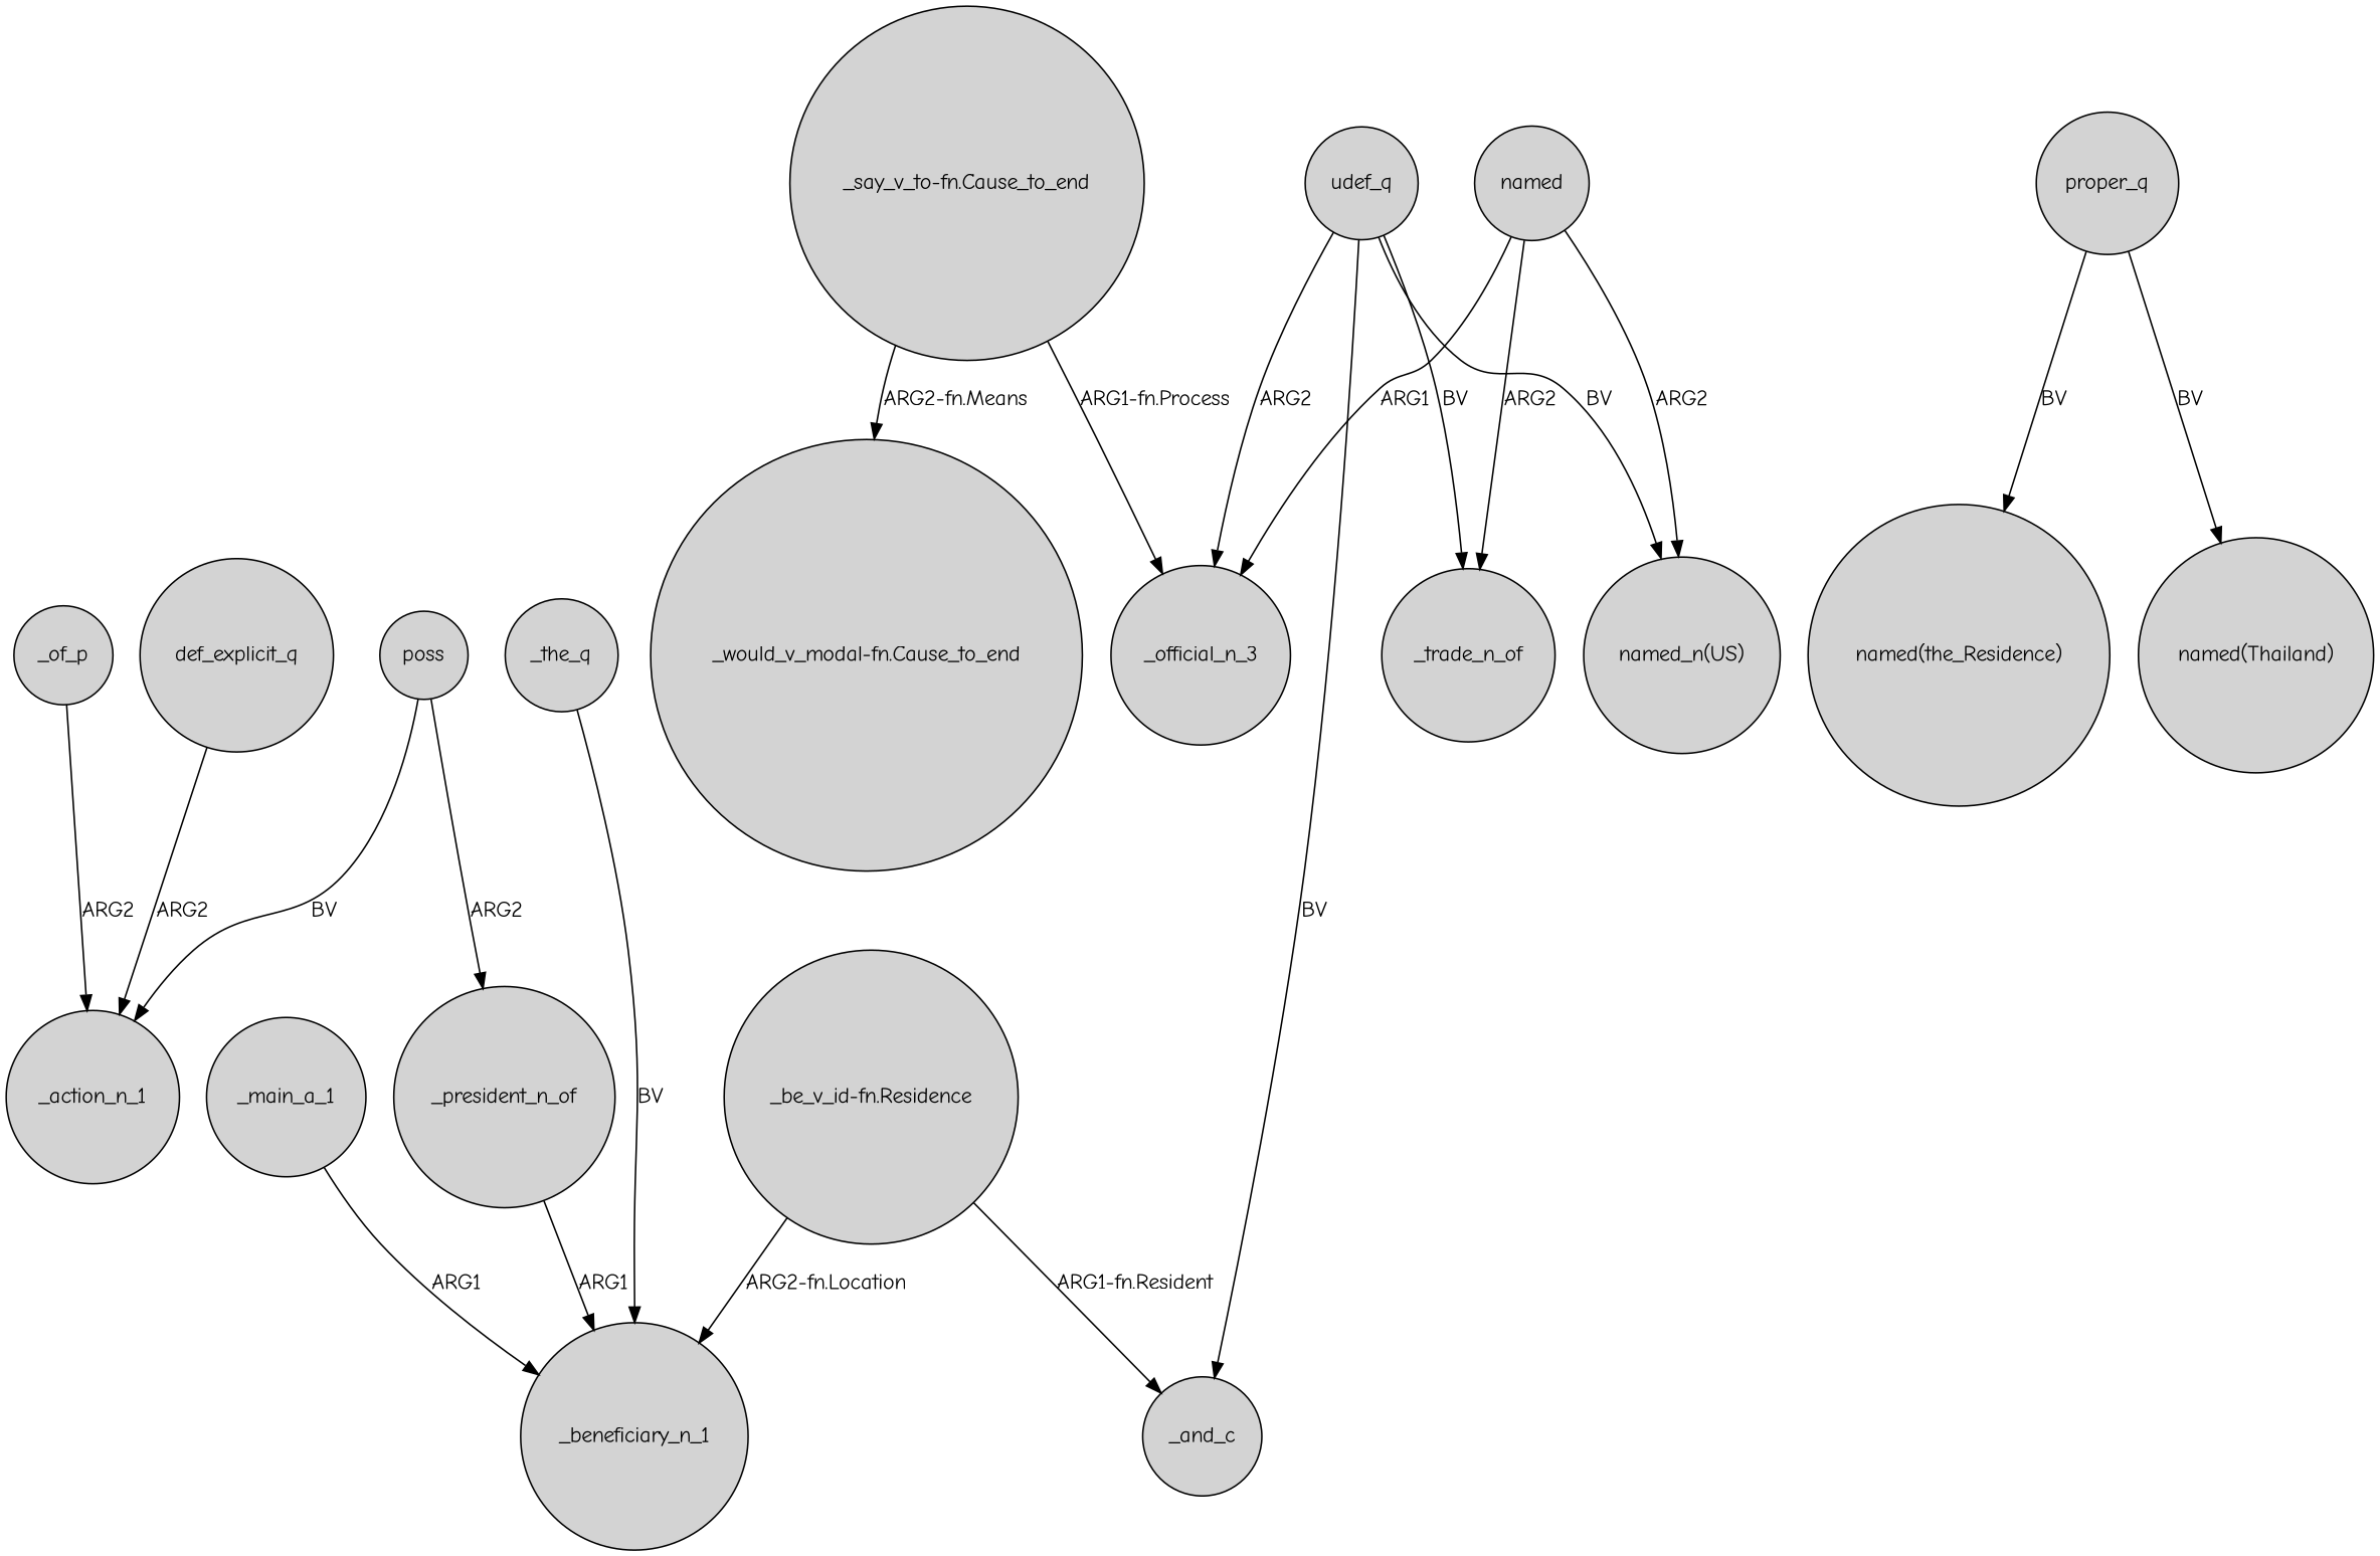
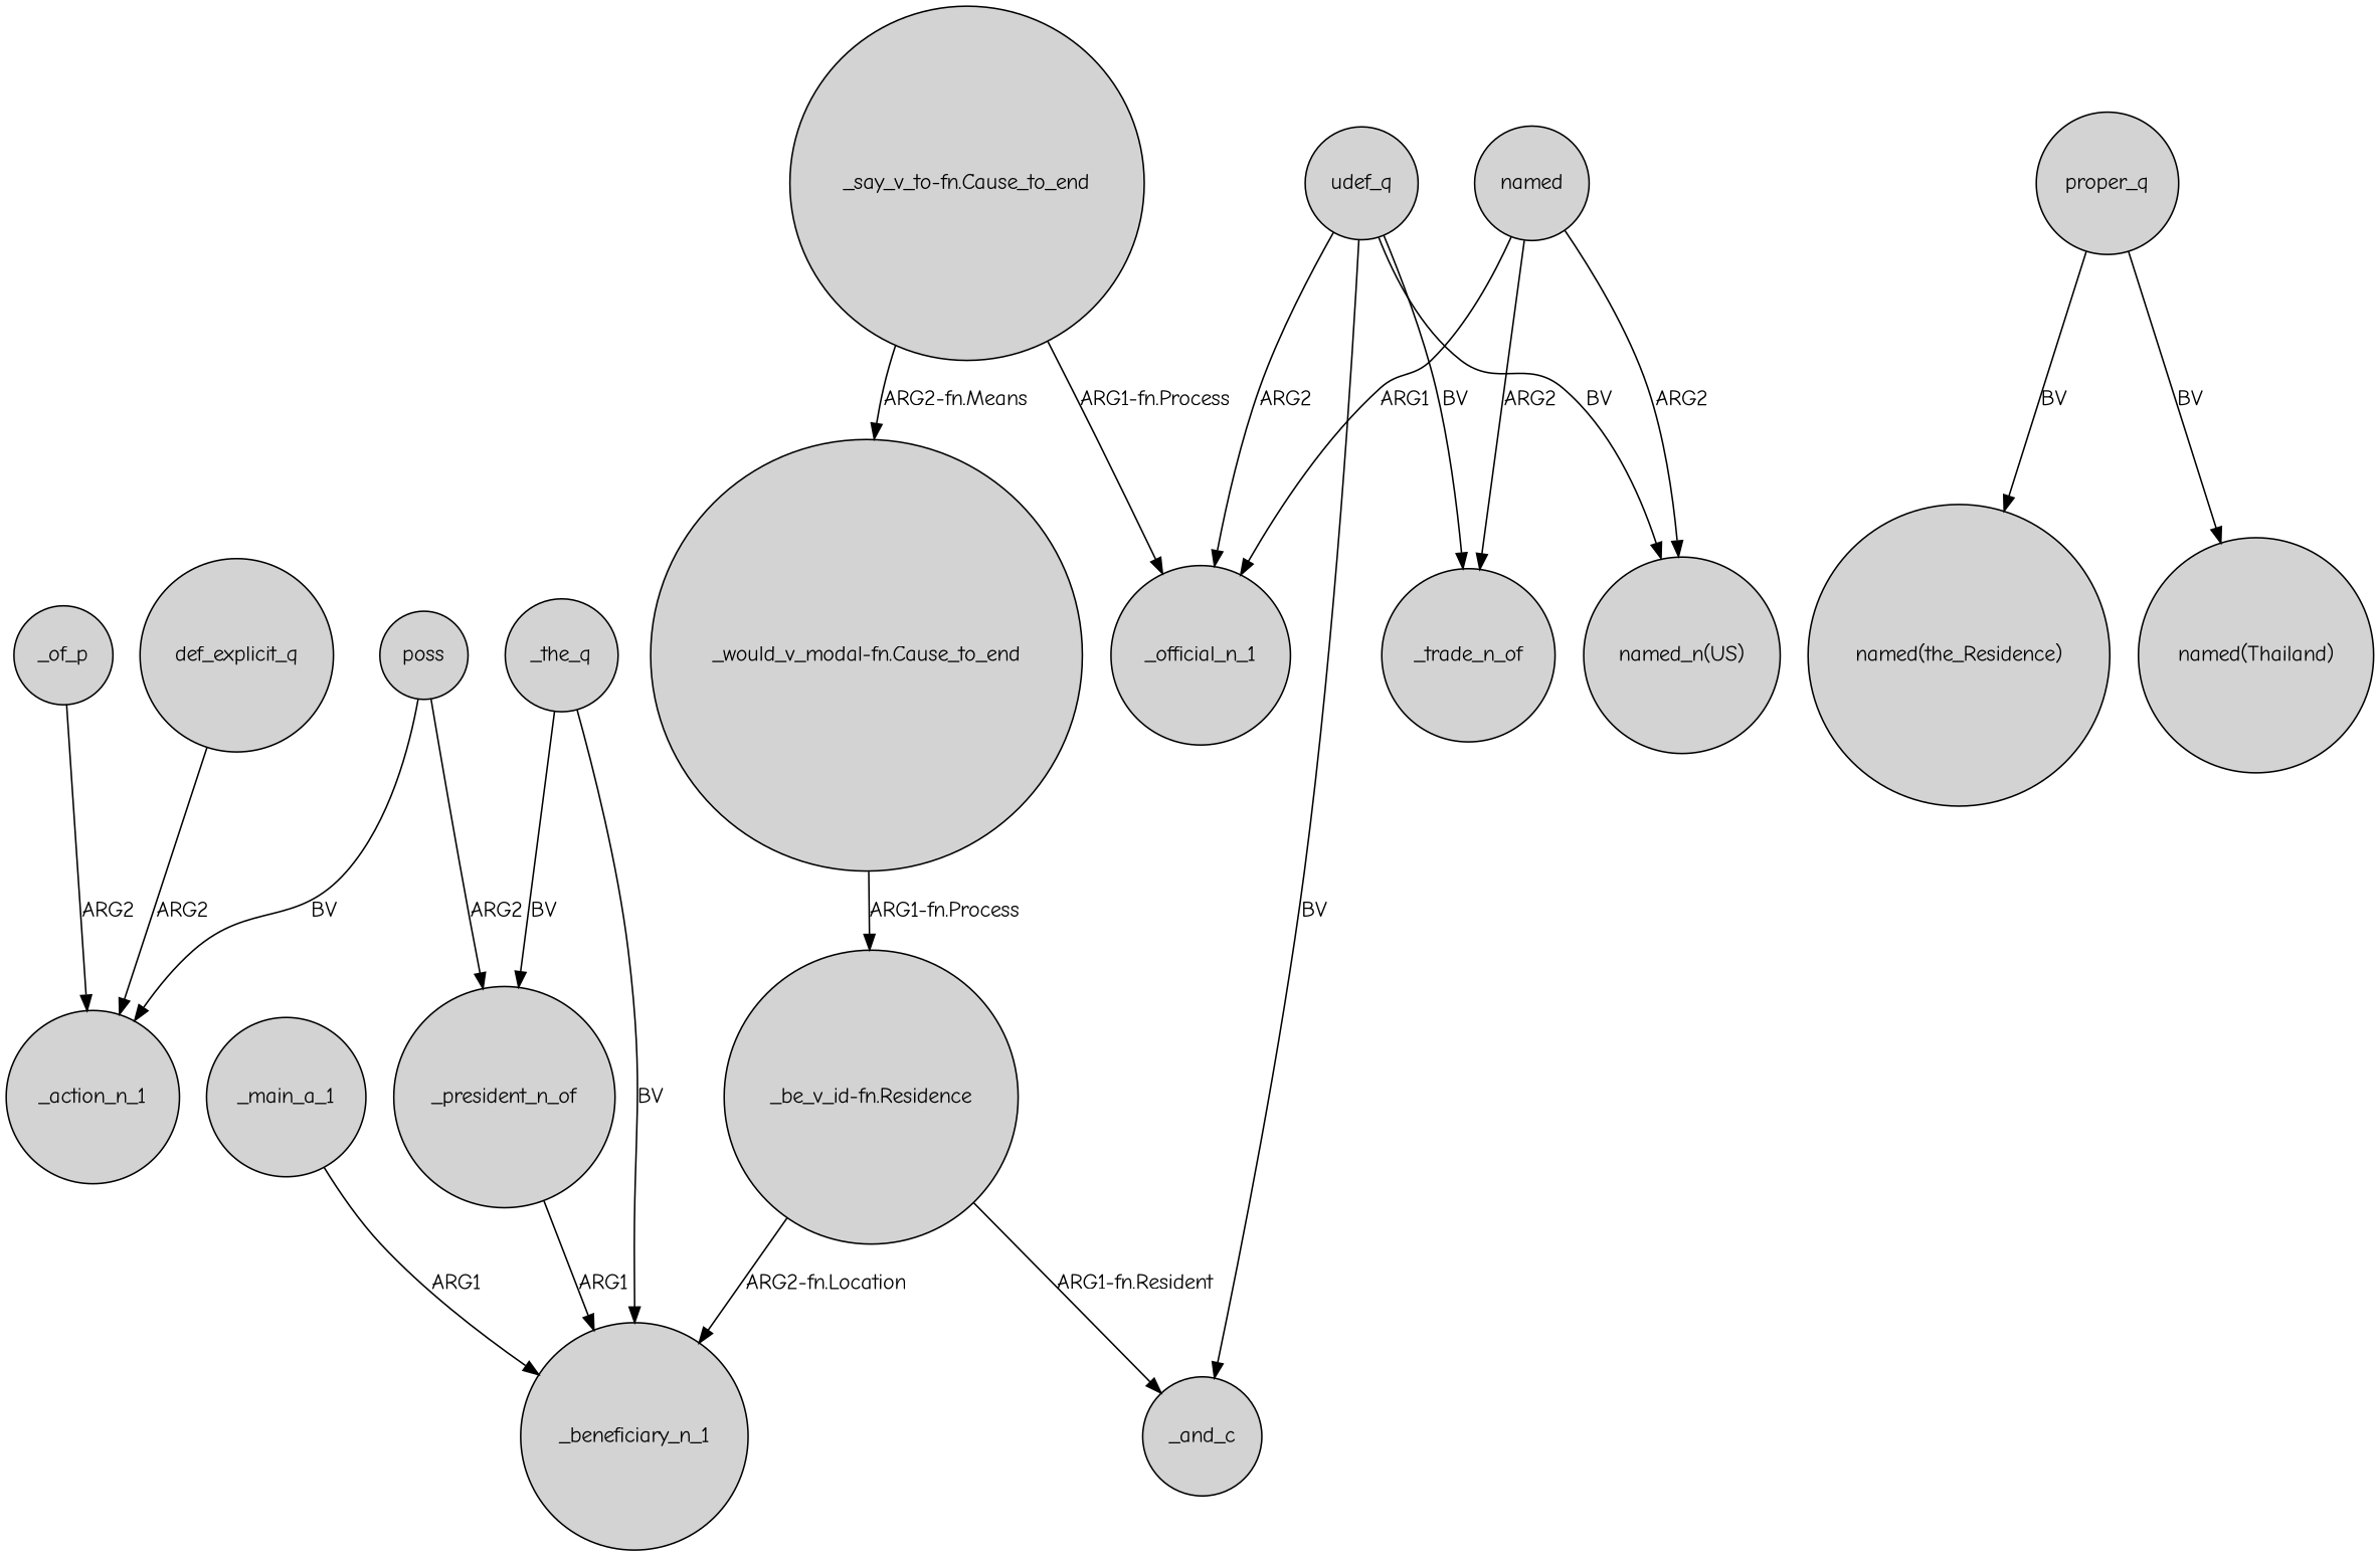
  digraph {
    fontname="Comic Neue"
    node [fontname="Comic Neue" shape=circle style=filled]
    edge [fontname="Comic Neue"]
    poss
    _action_n_1
    _president_n_of
    _beneficiary_n_1
    n5 [label="named(the_Residence)"]
    proper_q
    "named(Thailand)"
    "_say_v_to-fn.Cause_to_end"
    "_would_v_modal-fn.Cause_to_end"
-   _official_n_1 [label=_official_n_3]
+   _official_n_1
    "_be_v_id-fn.Residence"
    _and_c
    _of_p
    n14 [label=named]
    _trade_n_of
    "named_n(US)"
    _the_q
    udef_q
    def_explicit_q
    _main_a_1
    poss -> _action_n_1 [label=BV]
    poss -> _president_n_of [label=ARG2]
    _president_n_of -> _beneficiary_n_1 [label=ARG1]
    proper_q -> n5 [label=BV]
    proper_q -> "named(Thailand)" [label=BV]
    "_say_v_to-fn.Cause_to_end" -> "_would_v_modal-fn.Cause_to_end" [label="ARG2-fn.Means"]
    "_say_v_to-fn.Cause_to_end" -> _official_n_1 [label="ARG1-fn.Process"]
+   "_would_v_modal-fn.Cause_to_end" -> "_be_v_id-fn.Residence" [label="ARG1-fn.Process"]
    "_be_v_id-fn.Residence" -> _beneficiary_n_1 [label="ARG2-fn.Location"]
    "_be_v_id-fn.Residence" -> _and_c [label="ARG1-fn.Resident"]
    _of_p -> _action_n_1 [label=ARG2]
    n14 -> _official_n_1 [label=ARG1]
    n14 -> _trade_n_of [label=ARG2]
    n14 -> "named_n(US)" [label=ARG2]
+   _the_q -> _president_n_of [label=BV]
    _the_q -> _beneficiary_n_1 [label=BV]
    udef_q -> _official_n_1 [label=ARG2]
    udef_q -> _and_c [label=BV]
    udef_q -> _trade_n_of [label=BV]
    udef_q -> "named_n(US)" [label=BV]
    def_explicit_q -> _action_n_1 [label=ARG2]
    _main_a_1 -> _beneficiary_n_1 [label=ARG1]
  }
